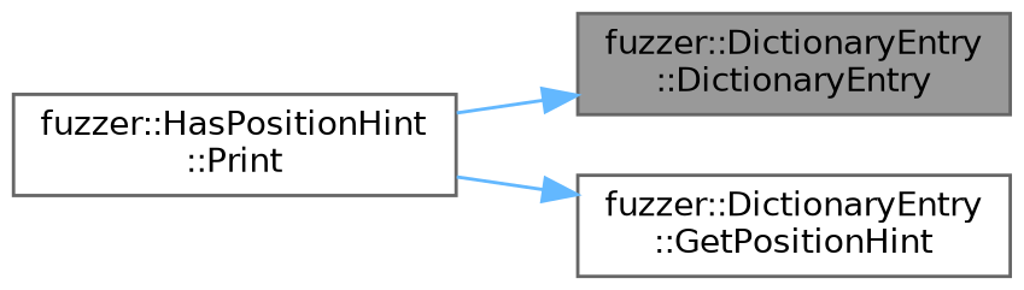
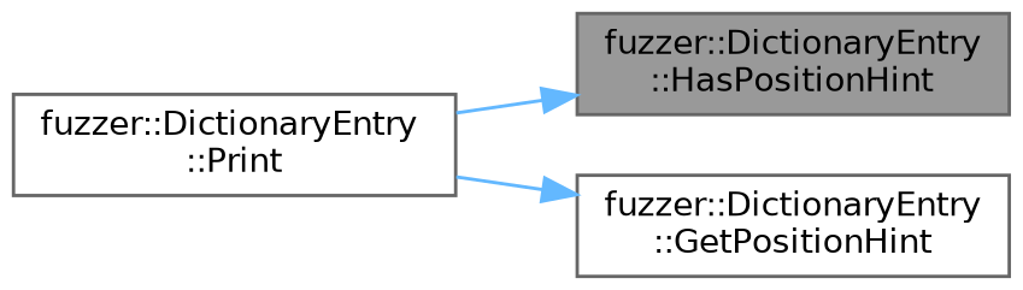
  digraph {
    rankdir=RL
    node [color=grey40 fillcolor=white fontname=Helvetica fontsize=10 shape=box style=filled]
    edge [color=steelblue1 dir=back fontname=Helvetica fontsize=10 labelfontname=Helvetica labelfontsize=10 style=solid]
-   n1 [color=gray40 fillcolor=grey60 fontcolor=black height=0.2 label="fuzzer::DictionaryEntry\l::DictionaryEntry" width=0.4]
-   n2 [height=0.2 label="fuzzer::HasPositionHint\l::Print" width=0.4]
+   n1 [color=gray40 fillcolor=grey60 fontcolor=black height=0.2 label="fuzzer::DictionaryEntry\l::HasPositionHint" width=0.4]
+   n2 [height=0.2 label="fuzzer::DictionaryEntry\l::Print" width=0.4]
    n3 [height=0.2 label="fuzzer::DictionaryEntry\l::GetPositionHint" width=0.4]
    n1 -> n2
    n3 -> n2
  }
